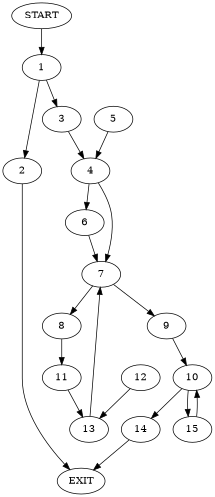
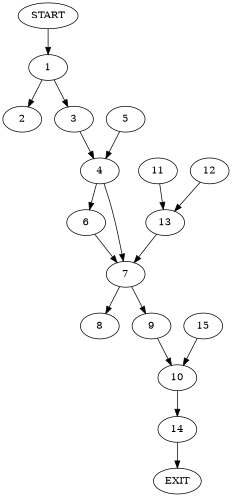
  digraph {
    n1 [label=START]
    1
    2
    3
    n5 [label=EXIT]
    4
    6
    7
    5
    8
    9
    11
    10
    13
    12
    14
    15
    n1 -> 1
    1 -> 2
    1 -> 3
-   2 -> n5
    3 -> 4
    4 -> 6
    4 -> 7
    6 -> 7
    7 -> 8
    7 -> 9
    5 -> 4
-   8 -> 11
    9 -> 10
    11 -> 13
    10 -> 14
-   10 -> 15
    13 -> 7
    12 -> 13
    14 -> n5
    15 -> 10
  }
